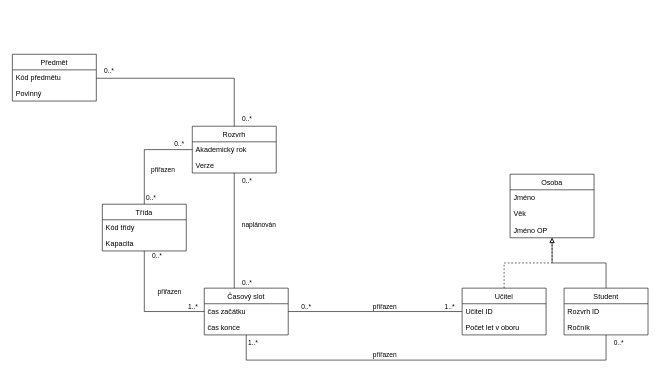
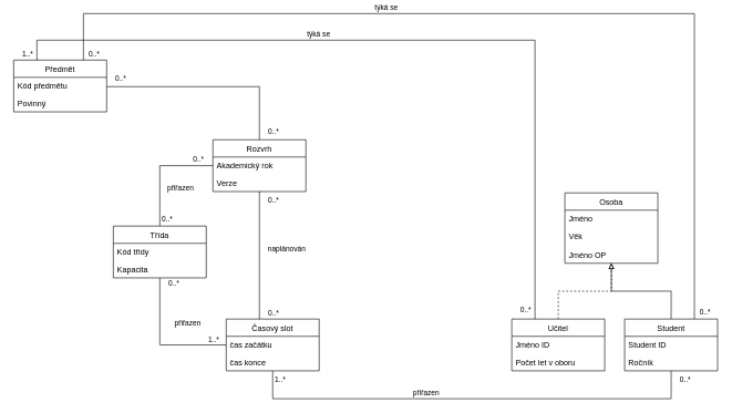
  <mxCell id="0" />
  <mxCell id="1" parent="0" />
  <mxCell id="2" style="edgeStyle=orthogonalEdgeStyle;rounded=0;orthogonalLoop=1;jettySize=auto;html=1;exitX=0.5;exitY=0;exitDx=0;exitDy=0;endArrow=none;endFill=0;" edge="1" parent="1" source="5" target="39"><mxGeometry relative="1" as="geometry"><Array as="points"><mxPoint x="390" y="130" /></Array></mxGeometry></mxCell>
  <mxCell id="3" value="0..*" style="edgeLabel;html=1;align=center;verticalAlign=middle;resizable=0;points=[];" vertex="1" connectable="0" parent="2"><mxGeometry x="0.851" y="-1" relative="1" as="geometry"><mxPoint x="-3" y="-13" as="offset" /></mxGeometry></mxCell>
  <mxCell id="4" value="0..*" style="edgeLabel;html=1;align=center;verticalAlign=middle;resizable=0;points=[];" vertex="1" connectable="0" parent="2"><mxGeometry x="-0.912" y="2" relative="1" as="geometry"><mxPoint x="22" as="offset" /></mxGeometry></mxCell>
  <mxCell id="5" value="Rozvrh" style="swimlane;fontStyle=0;childLayout=stackLayout;horizontal=1;startSize=26;fillColor=none;horizontalStack=0;resizeParent=1;resizeParentMax=0;resizeLast=0;collapsible=1;marginBottom=0;" parent="1" vertex="1"><mxGeometry x="320" y="210" width="140" height="78" as="geometry" /></mxCell>
  <mxCell id="6" value="Akademický rok" style="text;strokeColor=none;fillColor=none;align=left;verticalAlign=top;spacingLeft=4;spacingRight=4;overflow=hidden;rotatable=0;points=[[0,0.5],[1,0.5]];portConstraint=eastwest;" parent="5" vertex="1"><mxGeometry y="26" width="140" height="26" as="geometry" /></mxCell>
  <mxCell id="7" value="Verze" style="text;strokeColor=none;fillColor=none;align=left;verticalAlign=top;spacingLeft=4;spacingRight=4;overflow=hidden;rotatable=0;points=[[0,0.5],[1,0.5]];portConstraint=eastwest;" parent="5" vertex="1"><mxGeometry y="52" width="140" height="26" as="geometry" /></mxCell>
  <mxCell id="8" value="Třída" style="swimlane;fontStyle=0;childLayout=stackLayout;horizontal=1;startSize=26;fillColor=none;horizontalStack=0;resizeParent=1;resizeParentMax=0;resizeLast=0;collapsible=1;marginBottom=0;" parent="1" vertex="1"><mxGeometry x="170" y="340" width="140" height="78" as="geometry" /></mxCell>
  <mxCell id="9" value="Kód třídy" style="text;strokeColor=none;fillColor=none;align=left;verticalAlign=top;spacingLeft=4;spacingRight=4;overflow=hidden;rotatable=0;points=[[0,0.5],[1,0.5]];portConstraint=eastwest;" parent="8" vertex="1"><mxGeometry y="26" width="140" height="26" as="geometry" /></mxCell>
  <mxCell id="10" value="Kapacita" style="text;strokeColor=none;fillColor=none;align=left;verticalAlign=top;spacingLeft=4;spacingRight=4;overflow=hidden;rotatable=0;points=[[0,0.5],[1,0.5]];portConstraint=eastwest;" parent="8" vertex="1"><mxGeometry y="52" width="140" height="26" as="geometry" /></mxCell>
  <mxCell id="11" value="Osoba" style="swimlane;fontStyle=0;childLayout=stackLayout;horizontal=1;startSize=26;fillColor=none;horizontalStack=0;resizeParent=1;resizeParentMax=0;resizeLast=0;collapsible=1;marginBottom=0;" parent="1" vertex="1"><mxGeometry x="850" y="290" width="140" height="106" as="geometry" /></mxCell>
  <mxCell id="12" value="Jméno" style="text;strokeColor=none;fillColor=none;align=left;verticalAlign=top;spacingLeft=4;spacingRight=4;overflow=hidden;rotatable=0;points=[[0,0.5],[1,0.5]];portConstraint=eastwest;" parent="11" vertex="1"><mxGeometry y="26" width="140" height="26" as="geometry" /></mxCell>
  <mxCell id="13" value="Věk" style="text;strokeColor=none;fillColor=none;align=left;verticalAlign=top;spacingLeft=4;spacingRight=4;overflow=hidden;rotatable=0;points=[[0,0.5],[1,0.5]];portConstraint=eastwest;" parent="11" vertex="1"><mxGeometry y="52" width="140" height="28" as="geometry" /></mxCell>
  <mxCell id="14" value="Jméno OP" style="text;strokeColor=none;fillColor=none;align=left;verticalAlign=top;spacingLeft=4;spacingRight=4;overflow=hidden;rotatable=0;points=[[0,0.5],[1,0.5]];portConstraint=eastwest;" parent="11" vertex="1"><mxGeometry y="80" width="140" height="26" as="geometry" /></mxCell>
  <mxCell id="15" style="edgeStyle=orthogonalEdgeStyle;rounded=0;orthogonalLoop=1;jettySize=auto;html=1;exitX=0.5;exitY=0;exitDx=0;exitDy=0;endArrow=block;endFill=0;" edge="1" parent="1" source="24" target="11"><mxGeometry relative="1" as="geometry" /></mxCell>
  <mxCell id="16" style="edgeStyle=orthogonalEdgeStyle;rounded=0;orthogonalLoop=1;jettySize=auto;html=1;endArrow=none;endFill=0;" edge="1" parent="1" source="24" target="46"><mxGeometry relative="1" as="geometry"><Array as="points"><mxPoint x="1010" y="600" /><mxPoint x="410" y="600" /></Array></mxGeometry></mxCell>
  <mxCell id="17" value="přiřazen" style="edgeLabel;html=1;align=center;verticalAlign=middle;resizable=0;points=[];" vertex="1" connectable="0" parent="16"><mxGeometry x="0.216" y="1" relative="1" as="geometry"><mxPoint x="4" y="-11" as="offset" /></mxGeometry></mxCell>
  <mxCell id="18" value="1..*" style="edgeLabel;html=1;align=center;verticalAlign=middle;resizable=0;points=[];" vertex="1" connectable="0" parent="16"><mxGeometry x="0.86" y="5" relative="1" as="geometry"><mxPoint x="4" y="-35" as="offset" /></mxGeometry></mxCell>
  <mxCell id="19" value="0..*" style="edgeLabel;html=1;align=center;verticalAlign=middle;resizable=0;points=[];" vertex="1" connectable="0" parent="16"><mxGeometry x="-0.634" y="1" relative="1" as="geometry"><mxPoint x="103" y="-31" as="offset" /></mxGeometry></mxCell>
+ <mxCell id="20" style="edgeStyle=orthogonalEdgeStyle;rounded=0;orthogonalLoop=1;jettySize=auto;html=1;exitX=0.75;exitY=0;exitDx=0;exitDy=0;entryX=0.75;entryY=0;entryDx=0;entryDy=0;endArrow=none;endFill=0;" edge="1" parent="1" source="24" target="39"><mxGeometry relative="1" as="geometry"><Array as="points"><mxPoint x="1045" y="20" /><mxPoint x="125" y="20" /></Array></mxGeometry></mxCell>
+ <mxCell id="21" value="týká se" style="edgeLabel;html=1;align=center;verticalAlign=middle;resizable=0;points=[];" vertex="1" connectable="0" parent="20"><mxGeometry x="0.283" y="-1" relative="1" as="geometry"><mxPoint x="5" y="-9" as="offset" /></mxGeometry></mxCell>
+ <mxCell id="22" value="0..*" style="edgeLabel;html=1;align=center;verticalAlign=middle;resizable=0;points=[];" vertex="1" connectable="0" parent="20"><mxGeometry x="0.977" y="2" relative="1" as="geometry"><mxPoint x="13" y="7" as="offset" /></mxGeometry></mxCell>
+ <mxCell id="23" value="0..*" style="edgeLabel;html=1;align=center;verticalAlign=middle;resizable=0;points=[];" vertex="1" connectable="0" parent="20"><mxGeometry x="-0.983" y="-2" relative="1" as="geometry"><mxPoint x="13" as="offset" /></mxGeometry></mxCell>
  <mxCell id="24" value="Student" style="swimlane;fontStyle=0;childLayout=stackLayout;horizontal=1;startSize=26;fillColor=none;horizontalStack=0;resizeParent=1;resizeParentMax=0;resizeLast=0;collapsible=1;marginBottom=0;" parent="1" vertex="1"><mxGeometry x="940" y="480" width="140" height="78" as="geometry" /></mxCell>
- <mxCell id="25" value="Rozvrh ID" style="text;strokeColor=none;fillColor=none;align=left;verticalAlign=top;spacingLeft=4;spacingRight=4;overflow=hidden;rotatable=0;points=[[0,0.5],[1,0.5]];portConstraint=eastwest;" parent="24" vertex="1"><mxGeometry y="26" width="140" height="26" as="geometry" /></mxCell>
+ <mxCell id="25" value="Student ID" style="text;strokeColor=none;fillColor=none;align=left;verticalAlign=top;spacingLeft=4;spacingRight=4;overflow=hidden;rotatable=0;points=[[0,0.5],[1,0.5]];portConstraint=eastwest;" parent="24" vertex="1"><mxGeometry y="26" width="140" height="26" as="geometry" /></mxCell>
  <mxCell id="26" value="Ročník" style="text;strokeColor=none;fillColor=none;align=left;verticalAlign=top;spacingLeft=4;spacingRight=4;overflow=hidden;rotatable=0;points=[[0,0.5],[1,0.5]];portConstraint=eastwest;" parent="24" vertex="1"><mxGeometry y="52" width="140" height="26" as="geometry" /></mxCell>
  <mxCell id="27" style="edgeStyle=orthogonalEdgeStyle;rounded=0;orthogonalLoop=1;jettySize=auto;html=1;endArrow=block;endFill=0;dashed=1;" edge="1" parent="1" source="36" target="11"><mxGeometry relative="1" as="geometry" /></mxCell>
- <mxCell id="28" style="edgeStyle=orthogonalEdgeStyle;rounded=0;orthogonalLoop=1;jettySize=auto;html=1;endArrow=none;endFill=0;" edge="1" parent="1" source="36" target="46"><mxGeometry relative="1" as="geometry" /></mxCell>
- <mxCell id="29" value="0..*" style="edgeLabel;html=1;align=center;verticalAlign=middle;resizable=0;points=[];" vertex="1" connectable="0" parent="28"><mxGeometry x="0.721" y="2" relative="1" as="geometry"><mxPoint x="-11" y="-11" as="offset" /></mxGeometry></mxCell>
- <mxCell id="30" value="1..*" style="edgeLabel;html=1;align=center;verticalAlign=middle;resizable=0;points=[];" vertex="1" connectable="0" parent="28"><mxGeometry x="-0.847" relative="1" as="geometry"><mxPoint y="-9" as="offset" /></mxGeometry></mxCell>
- <mxCell id="31" value="přiřazen" style="edgeLabel;html=1;align=center;verticalAlign=middle;resizable=0;points=[];" vertex="1" connectable="0" parent="28"><mxGeometry x="-0.14" relative="1" as="geometry"><mxPoint x="-5" y="-9" as="offset" /></mxGeometry></mxCell>
+ <mxCell id="32" style="edgeStyle=orthogonalEdgeStyle;rounded=0;orthogonalLoop=1;jettySize=auto;html=1;exitX=0.25;exitY=0;exitDx=0;exitDy=0;entryX=0.25;entryY=0;entryDx=0;entryDy=0;endArrow=none;endFill=0;" edge="1" parent="1" source="36" target="39"><mxGeometry relative="1" as="geometry"><Array as="points"><mxPoint x="805" y="60" /><mxPoint x="55" y="60" /></Array></mxGeometry></mxCell>
+ <mxCell id="33" value="týká se" style="edgeLabel;html=1;align=center;verticalAlign=middle;resizable=0;points=[];" vertex="1" connectable="0" parent="32"><mxGeometry x="0.763" y="-3" relative="1" as="geometry"><mxPoint x="311" y="-7" as="offset" /></mxGeometry></mxCell>
+ <mxCell id="34" value="1..*" style="edgeLabel;html=1;align=center;verticalAlign=middle;resizable=0;points=[];" vertex="1" connectable="0" parent="32"><mxGeometry x="0.953" y="-2" relative="1" as="geometry"><mxPoint x="-13" y="18" as="offset" /></mxGeometry></mxCell>
+ <mxCell id="35" value="0..*" style="edgeLabel;html=1;align=center;verticalAlign=middle;resizable=0;points=[];" vertex="1" connectable="0" parent="32"><mxGeometry x="-0.977" y="3" relative="1" as="geometry"><mxPoint x="-12" as="offset" /></mxGeometry></mxCell>
  <mxCell id="36" value="Učitel" style="swimlane;fontStyle=0;childLayout=stackLayout;horizontal=1;startSize=26;fillColor=none;horizontalStack=0;resizeParent=1;resizeParentMax=0;resizeLast=0;collapsible=1;marginBottom=0;" parent="1" vertex="1"><mxGeometry x="770" y="480" width="140" height="78" as="geometry" /></mxCell>
- <mxCell id="37" value="Učitel ID" style="text;strokeColor=none;fillColor=none;align=left;verticalAlign=top;spacingLeft=4;spacingRight=4;overflow=hidden;rotatable=0;points=[[0,0.5],[1,0.5]];portConstraint=eastwest;" parent="36" vertex="1"><mxGeometry y="26" width="140" height="26" as="geometry" /></mxCell>
+ <mxCell id="37" value="Jméno ID" style="text;strokeColor=none;fillColor=none;align=left;verticalAlign=top;spacingLeft=4;spacingRight=4;overflow=hidden;rotatable=0;points=[[0,0.5],[1,0.5]];portConstraint=eastwest;" parent="36" vertex="1"><mxGeometry y="26" width="140" height="26" as="geometry" /></mxCell>
  <mxCell id="38" value="Počet let v oboru" style="text;strokeColor=none;fillColor=none;align=left;verticalAlign=top;spacingLeft=4;spacingRight=4;overflow=hidden;rotatable=0;points=[[0,0.5],[1,0.5]];portConstraint=eastwest;" parent="36" vertex="1"><mxGeometry y="52" width="140" height="26" as="geometry" /></mxCell>
  <mxCell id="39" value="Předmět" style="swimlane;fontStyle=0;childLayout=stackLayout;horizontal=1;startSize=26;fillColor=none;horizontalStack=0;resizeParent=1;resizeParentMax=0;resizeLast=0;collapsible=1;marginBottom=0;" vertex="1" parent="1"><mxGeometry x="20" y="90" width="140" height="78" as="geometry" /></mxCell>
  <mxCell id="40" value="Kód předmětu" style="text;strokeColor=none;fillColor=none;align=left;verticalAlign=top;spacingLeft=4;spacingRight=4;overflow=hidden;rotatable=0;points=[[0,0.5],[1,0.5]];portConstraint=eastwest;" vertex="1" parent="39"><mxGeometry y="26" width="140" height="26" as="geometry" /></mxCell>
  <mxCell id="41" value="Povinný" style="text;strokeColor=none;fillColor=none;align=left;verticalAlign=top;spacingLeft=4;spacingRight=4;overflow=hidden;rotatable=0;points=[[0,0.5],[1,0.5]];portConstraint=eastwest;" vertex="1" parent="39"><mxGeometry y="52" width="140" height="26" as="geometry" /></mxCell>
  <mxCell id="42" style="edgeStyle=orthogonalEdgeStyle;rounded=0;orthogonalLoop=1;jettySize=auto;html=1;endArrow=none;endFill=0;" edge="1" parent="1" source="46" target="5"><mxGeometry relative="1" as="geometry"><Array as="points"><mxPoint x="390" y="430" /><mxPoint x="390" y="430" /></Array></mxGeometry></mxCell>
  <mxCell id="43" value="0..*" style="edgeLabel;html=1;align=center;verticalAlign=middle;resizable=0;points=[];" vertex="1" connectable="0" parent="42"><mxGeometry x="0.878" y="1" relative="1" as="geometry"><mxPoint x="21" as="offset" /></mxGeometry></mxCell>
  <mxCell id="44" value="0..*" style="edgeLabel;html=1;align=center;verticalAlign=middle;resizable=0;points=[];" vertex="1" connectable="0" parent="42"><mxGeometry x="-0.892" y="1" relative="1" as="geometry"><mxPoint x="21" as="offset" /></mxGeometry></mxCell>
  <mxCell id="45" value="naplánován" style="edgeLabel;html=1;align=center;verticalAlign=middle;resizable=0;points=[];" vertex="1" connectable="0" parent="42"><mxGeometry x="0.106" relative="1" as="geometry"><mxPoint x="40" as="offset" /></mxGeometry></mxCell>
  <mxCell id="46" value="Časový slot" style="swimlane;fontStyle=0;childLayout=stackLayout;horizontal=1;startSize=26;fillColor=none;horizontalStack=0;resizeParent=1;resizeParentMax=0;resizeLast=0;collapsible=1;marginBottom=0;" vertex="1" parent="1"><mxGeometry x="340" y="480" width="140" height="78" as="geometry" /></mxCell>
  <mxCell id="47" value="čas začátku" style="text;strokeColor=none;fillColor=none;align=left;verticalAlign=top;spacingLeft=4;spacingRight=4;overflow=hidden;rotatable=0;points=[[0,0.5],[1,0.5]];portConstraint=eastwest;" vertex="1" parent="46"><mxGeometry y="26" width="140" height="26" as="geometry" /></mxCell>
  <mxCell id="48" value="čas konce" style="text;strokeColor=none;fillColor=none;align=left;verticalAlign=top;spacingLeft=4;spacingRight=4;overflow=hidden;rotatable=0;points=[[0,0.5],[1,0.5]];portConstraint=eastwest;" vertex="1" parent="46"><mxGeometry y="52" width="140" height="26" as="geometry" /></mxCell>
  <mxCell id="49" style="edgeStyle=orthogonalEdgeStyle;rounded=0;orthogonalLoop=1;jettySize=auto;html=1;endArrow=none;endFill=0;" edge="1" parent="1" source="47" target="8"><mxGeometry relative="1" as="geometry" /></mxCell>
  <mxCell id="50" value="1..*" style="edgeLabel;html=1;align=center;verticalAlign=middle;resizable=0;points=[];" vertex="1" connectable="0" parent="49"><mxGeometry x="-0.546" y="1" relative="1" as="geometry"><mxPoint x="26" y="-10" as="offset" /></mxGeometry></mxCell>
  <mxCell id="51" value="0..*" style="edgeLabel;html=1;align=center;verticalAlign=middle;resizable=0;points=[];" vertex="1" connectable="0" parent="49"><mxGeometry x="0.917" y="-3" relative="1" as="geometry"><mxPoint x="17" as="offset" /></mxGeometry></mxCell>
  <mxCell id="52" value="přiřazen" style="edgeLabel;html=1;align=center;verticalAlign=middle;resizable=0;points=[];" vertex="1" connectable="0" parent="49"><mxGeometry x="0.125" y="1" relative="1" as="geometry"><mxPoint x="42" y="-20" as="offset" /></mxGeometry></mxCell>
  <mxCell id="53" style="edgeStyle=orthogonalEdgeStyle;rounded=0;orthogonalLoop=1;jettySize=auto;html=1;entryX=0.5;entryY=0;entryDx=0;entryDy=0;endArrow=none;endFill=0;" edge="1" parent="1" source="6" target="8"><mxGeometry relative="1" as="geometry" /></mxCell>
  <mxCell id="54" value="0..*" style="edgeLabel;html=1;align=center;verticalAlign=middle;resizable=0;points=[];" vertex="1" connectable="0" parent="53"><mxGeometry x="-0.213" y="-2" relative="1" as="geometry"><mxPoint x="44" y="-9" as="offset" /></mxGeometry></mxCell>
  <mxCell id="55" value="0..*" style="edgeLabel;html=1;align=center;verticalAlign=middle;resizable=0;points=[];" vertex="1" connectable="0" parent="53"><mxGeometry x="0.741" y="1" relative="1" as="geometry"><mxPoint x="9" y="11" as="offset" /></mxGeometry></mxCell>
  <mxCell id="56" value="přiřazen" style="edgeLabel;html=1;align=center;verticalAlign=middle;resizable=0;points=[];" vertex="1" connectable="0" parent="53"><mxGeometry x="0.314" y="1" relative="1" as="geometry"><mxPoint x="29" as="offset" /></mxGeometry></mxCell>
